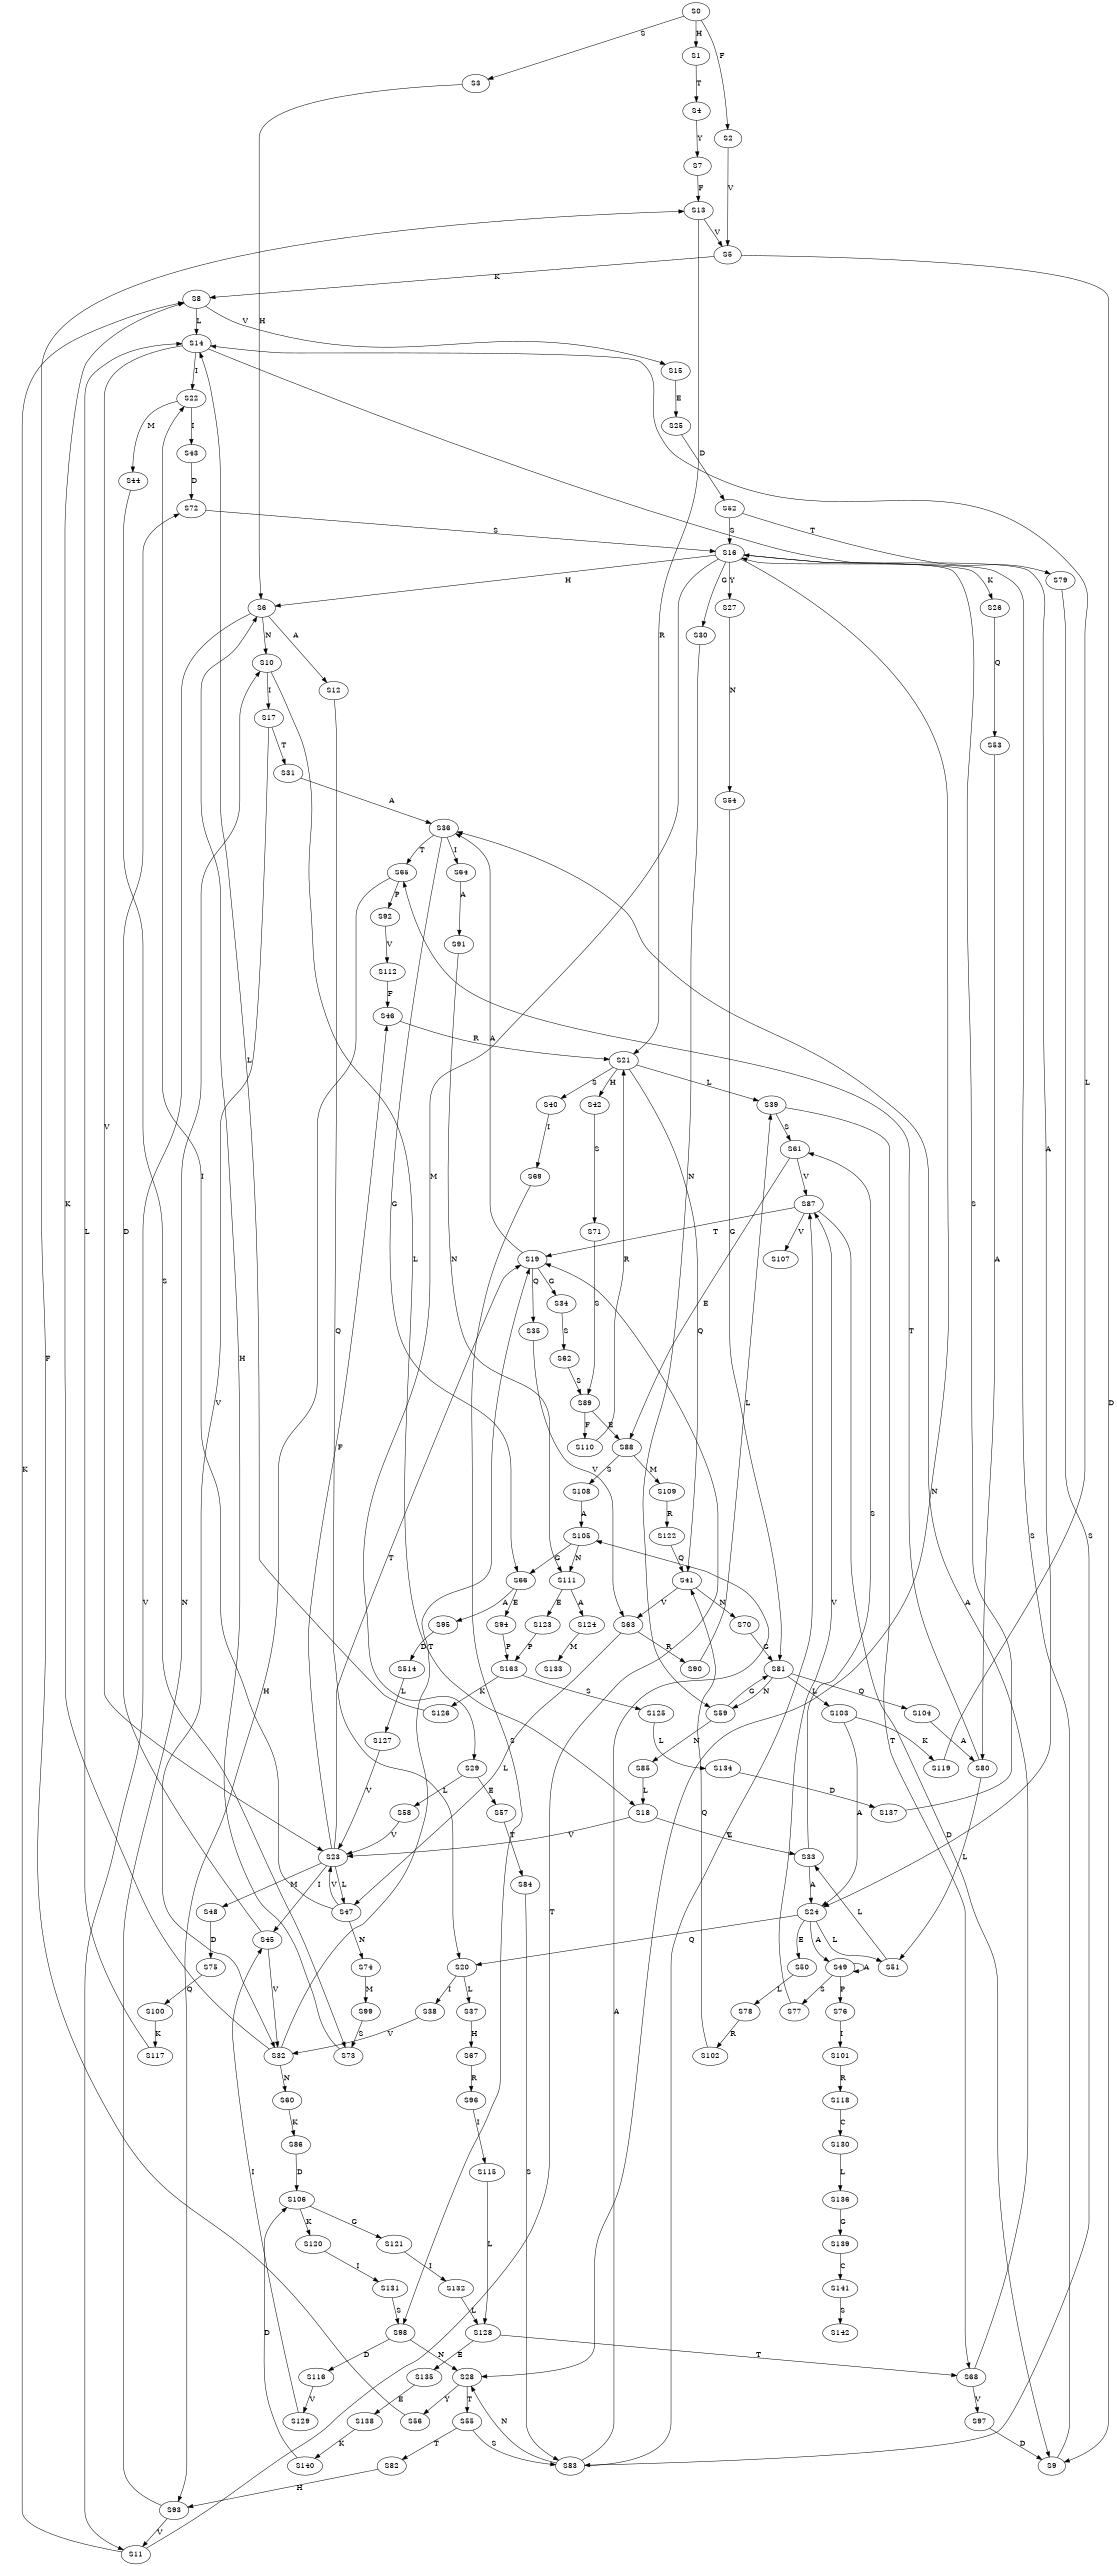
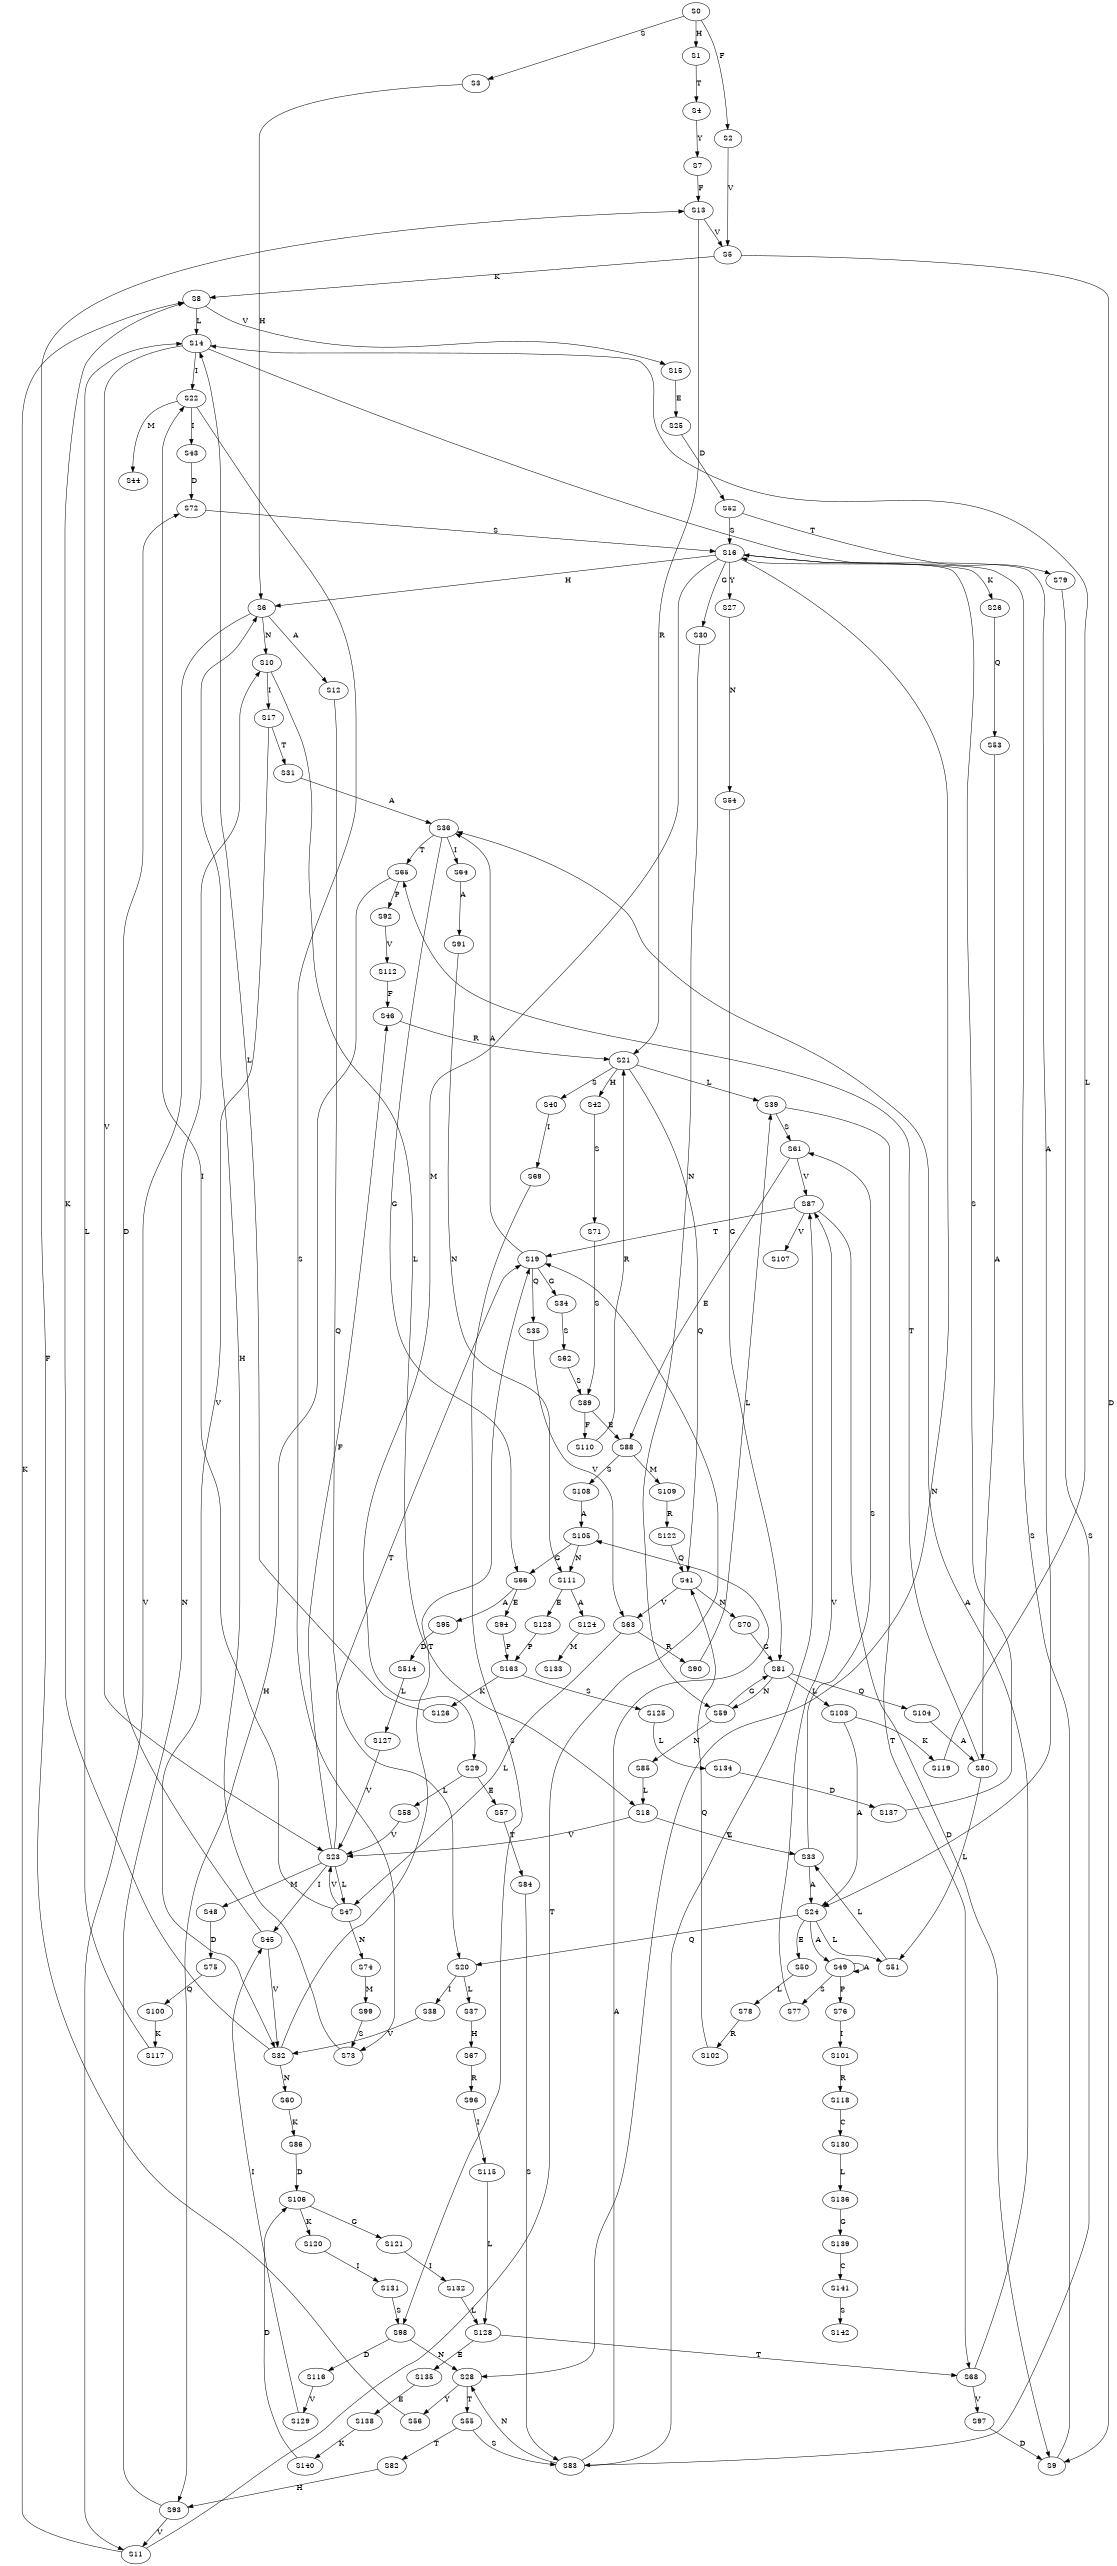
  strict digraph {
    S0
    S1
    S2
    S3
    S4
    S5
    S6
    S7
    S8
    S9
    S10
    S11
    S12
    S13
    S14
    S15
    S16
    S17
    S18
    S19
    S20
    S21
    S22
    S23
    S24
    S25
    S26
    S27
    S28
    S29
    S30
    S31
    S32
    S33
    S34
    S35
    S36
    S37
    S38
    S39
    S40
    S41
    S42
    S43
    S44
    S45
    S46
    S47
    S48
    S49
    S50
    S51
    S52
    S53
    S54
    S55
    S56
    S57
    S58
    S59
    S60
    S61
    S62
    S63
    S64
    S65
    S66
    S67
    S68
    S69
    S70
    S71
    S72
    S73
    S74
    S75
    S76
    S77
    S78
    S79
    S80
    S81
    S82
    S83
    S84
    S85
    S86
    S87
    S88
    S89
    S90
    S91
    S92
    S93
    S94
    S95
    S96
    S97
    S98
    S99
    S100
    S101
    S102
    S103
    S104
    S105
    S106
    S107
    S108
    S109
    S110
    S111
    S112
    n114 [label=S163]
    n115 [label=S514]
    S115
    S116
    S117
    S118
    S119
    S120
    S121
    S122
    S123
    S124
    S125
    S126
    S127
    S128
    S129
    S130
    S131
    S132
    S133
    S134
    S135
    S136
    S137
    S138
    S139
    S140
    S141
    S142
    S0 -> S1 [label=H]
    S0 -> S2 [label=F]
    S0 -> S3 [label=S]
    S1 -> S4 [label=T]
    S2 -> S5 [label=V]
    S3 -> S6 [label=H]
    S4 -> S7 [label=Y]
    S5 -> S8 [label=K]
    S5 -> S9 [label=D]
    S6 -> S10 [label=N]
    S6 -> S11 [label=V]
    S6 -> S12 [label=A]
    S7 -> S13 [label=F]
    S8 -> S14 [label=L]
    S8 -> S15 [label=V]
    S9 -> S16 [label=S]
    S10 -> S17 [label=I]
    S10 -> S18 [label=L]
    S11 -> S8 [label=K]
    S11 -> S19 [label=T]
    S12 -> S20 [label=Q]
    S13 -> S5 [label=V]
    S13 -> S21 [label=R]
    S14 -> S22 [label=I]
    S14 -> S23 [label=V]
    S14 -> S24 [label=A]
    S15 -> S25 [label=E]
    S16 -> S6 [label=H]
    S16 -> S26 [label=K]
    S16 -> S27 [label=Y]
    S16 -> S28 [label=N]
    S16 -> S29 [label=M]
    S16 -> S30 [label=G]
    S17 -> S31 [label=T]
    S17 -> S32 [label=V]
    S18 -> S23 [label=V]
    S18 -> S33 [label=L]
    S19 -> S34 [label=G]
    S19 -> S35 [label=Q]
    S19 -> S36 [label=A]
    S20 -> S37 [label=L]
    S20 -> S38 [label=I]
    S21 -> S39 [label=L]
    S21 -> S40 [label=S]
    S21 -> S41 [label=Q]
    S21 -> S42 [label=H]
    S22 -> S43 [label=I]
    S22 -> S44 [label=M]
    S23 -> S19 [label=T]
    S23 -> S45 [label=I]
    S23 -> S46 [label=F]
    S23 -> S47 [label=L]
    S23 -> S48 [label=M]
    S24 -> S20 [label=Q]
    S24 -> S49 [label=A]
    S24 -> S50 [label=E]
    S24 -> S51 [label=L]
    S25 -> S52 [label=D]
    S26 -> S53 [label=Q]
    S27 -> S54 [label=N]
    S28 -> S55 [label=T]
    S28 -> S56 [label=Y]
    S29 -> S57 [label=E]
    S29 -> S58 [label=L]
    S30 -> S59 [label=N]
    S31 -> S36 [label=A]
    S32 -> S8 [label=K]
    S32 -> S19 [label=T]
    S32 -> S60 [label=N]
    S33 -> S24 [label=A]
    S33 -> S61 [label=S]
    S34 -> S62 [label=S]
    S35 -> S63 [label=V]
    S36 -> S64 [label=I]
    S36 -> S65 [label=T]
    S36 -> S66 [label=G]
    S37 -> S67 [label=H]
    S38 -> S32 [label=V]
    S39 -> S61 [label=S]
    S39 -> S68 [label=T]
    S40 -> S69 [label=I]
    S41 -> S63 [label=V]
    S41 -> S70 [label=N]
    S42 -> S71 [label=S]
    S43 -> S72 [label=D]
-   S44 -> S73 [label=S]
+   S22 -> S73 [label=S]
    S45 -> S32 [label=V]
    S45 -> S72 [label=D]
    S46 -> S21 [label=R]
    S47 -> S22 [label=I]
    S47 -> S23 [label=V]
    S47 -> S74 [label=N]
    S48 -> S75 [label=D]
    S49 -> S49 [label=A]
    S49 -> S76 [label=P]
    S49 -> S77 [label=S]
    S50 -> S78 [label=L]
    S51 -> S33 [label=L]
    S52 -> S16 [label=S]
    S52 -> S79 [label=T]
    S53 -> S80 [label=A]
    S54 -> S81 [label=G]
    S55 -> S82 [label=T]
    S55 -> S83 [label=S]
    S56 -> S13 [label=F]
    S57 -> S84 [label=T]
    S58 -> S23 [label=V]
    S59 -> S81 [label=G]
    S59 -> S85 [label=N]
    S60 -> S86 [label=K]
    S61 -> S87 [label=V]
    S61 -> S88 [label=E]
    S62 -> S89 [label=S]
    S63 -> S47 [label=L]
    S63 -> S90 [label=R]
    S64 -> S91 [label=A]
    S65 -> S92 [label=P]
    S65 -> S93 [label=H]
    S66 -> S94 [label=E]
    S66 -> S95 [label=A]
    S67 -> S96 [label=R]
    S68 -> S36 [label=A]
    S68 -> S97 [label=V]
    S69 -> S98 [label=S]
    S70 -> S81 [label=G]
    S71 -> S89 [label=S]
    S72 -> S16 [label=S]
    S73 -> S6 [label=H]
    S74 -> S99 [label=M]
    S75 -> S100 [label=Q]
    S76 -> S101 [label=I]
    S77 -> S87 [label=V]
    S78 -> S102 [label=R]
    S79 -> S83 [label=S]
    S80 -> S51 [label=L]
    S80 -> S65 [label=T]
    S81 -> S59 [label=N]
    S81 -> S103 [label=L]
    S81 -> S104 [label=Q]
    S82 -> S93 [label=H]
    S83 -> S28 [label=N]
    S83 -> S87 [label=V]
    S83 -> S105 [label=A]
    S84 -> S83 [label=S]
    S85 -> S18 [label=L]
    S86 -> S106 [label=D]
    S87 -> S9 [label=D]
    S87 -> S19 [label=T]
    S87 -> S107 [label=V]
    S88 -> S108 [label=S]
    S88 -> S109 [label=M]
    S89 -> S88 [label=E]
    S89 -> S110 [label=F]
    S90 -> S39 [label=L]
    S91 -> S111 [label=N]
    S92 -> S112 [label=V]
    S93 -> S10 [label=N]
    S93 -> S11 [label=V]
    S94 -> n114 [label=P]
    S95 -> n115 [label=D]
    S96 -> S115 [label=I]
    S97 -> S9 [label=D]
    S98 -> S28 [label=N]
    S98 -> S116 [label=D]
    S99 -> S73 [label=S]
    S100 -> S117 [label=K]
    S101 -> S118 [label=R]
    S102 -> S41 [label=Q]
    S103 -> S24 [label=A]
    S103 -> S119 [label=K]
    S104 -> S80 [label=A]
    S105 -> S66 [label=G]
    S105 -> S111 [label=N]
    S106 -> S120 [label=K]
    S106 -> S121 [label=G]
    S108 -> S105 [label=A]
    S109 -> S122 [label=R]
    S110 -> S21 [label=R]
    S111 -> S123 [label=E]
    S111 -> S124 [label=A]
    S112 -> S46 [label=F]
    n114 -> S125 [label=S]
    n114 -> S126 [label=K]
    n115 -> S127 [label=L]
    S115 -> S128 [label=L]
    S116 -> S129 [label=V]
    S117 -> S14 [label=L]
    S118 -> S130 [label=C]
    S119 -> S14 [label=L]
    S120 -> S131 [label=I]
    S121 -> S132 [label=I]
    S122 -> S41 [label=Q]
    S123 -> n114 [label=P]
    S124 -> S133 [label=M]
    S125 -> S134 [label=L]
    S126 -> S14 [label=L]
    S127 -> S23 [label=V]
    S128 -> S68 [label=T]
    S128 -> S135 [label=E]
    S129 -> S45 [label=I]
    S130 -> S136 [label=L]
    S131 -> S98 [label=S]
    S132 -> S128 [label=L]
    S134 -> S137 [label=D]
    S135 -> S138 [label=E]
    S136 -> S139 [label=G]
    S137 -> S16 [label=S]
    S138 -> S140 [label=K]
    S139 -> S141 [label=C]
    S140 -> S106 [label=D]
    S141 -> S142 [label=S]
  }
